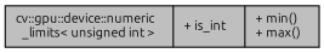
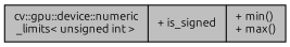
  digraph {
    rankdir=LR
    fontname=Ubuntu
-   n1 [color=black fillcolor=grey75 fontcolor=black fontname=Ubuntu fontsize=10 height=0.2 label="{cv::gpu::device::numeric\l_limits\< unsigned int \>\n|+ is_int\l|+ min()\l+ max()\l}" shape=record style=filled width=0.4]
+   n1 [color=black fillcolor=grey75 fontcolor=black fontname=Ubuntu fontsize=10 height=0.2 label="{cv::gpu::device::numeric\l_limits\< unsigned int \>\n|+ is_signed\l|+ min()\l+ max()\l}" shape=record style=filled width=0.4]
  }
